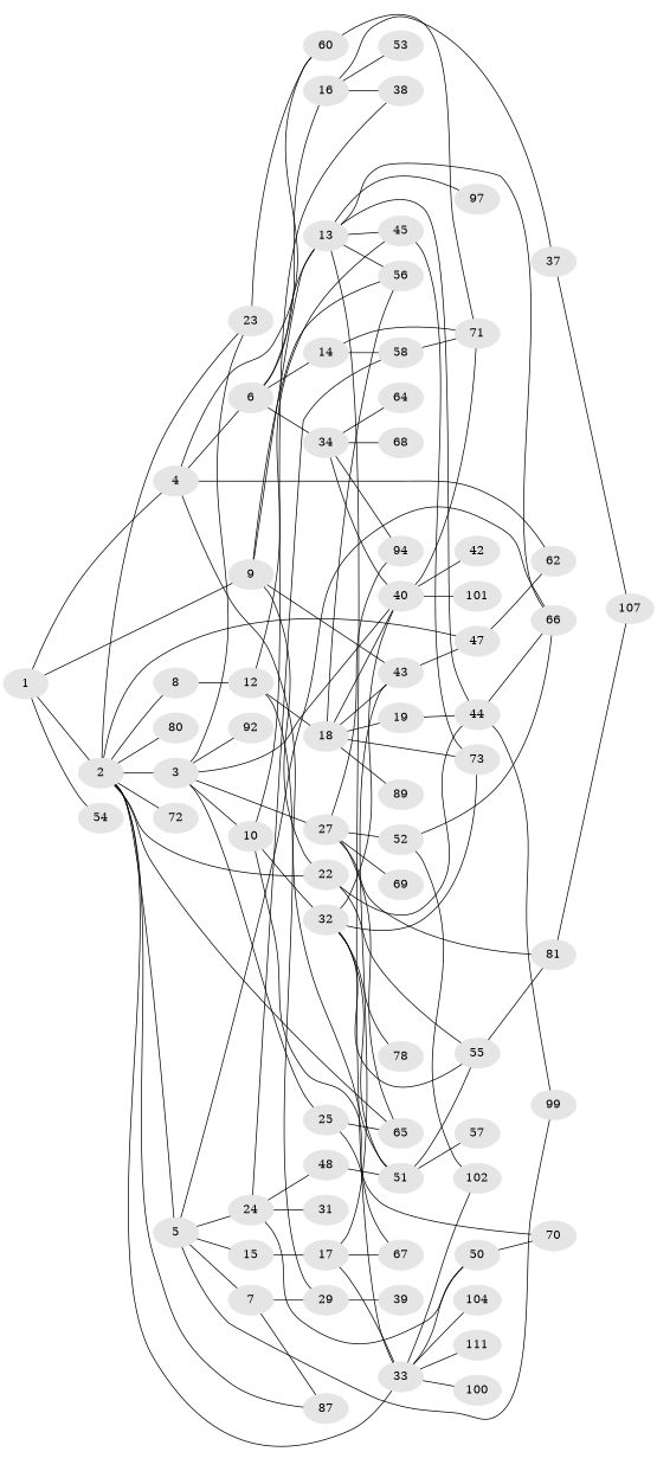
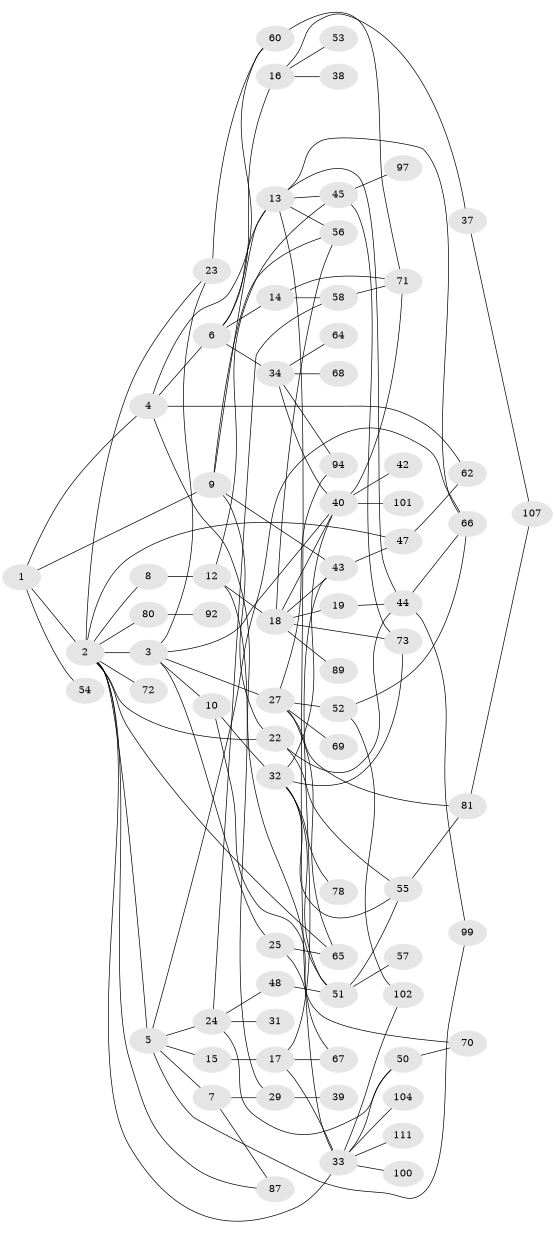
  graph {
    rankdir=LR
    node [color=gray90 style=filled]
    2 [super="+35"]
    3 [super="+75"]
    5 [super="+11"]
    8
    22 [super="+59"]
    23 [super="+110"]
    33 [super="+49"]
    47 [super="+82"]
    65 [super="+86"]
    72
    80
    87
    1
    4 [super="+74"]
    9 [super="+30"]
    54
    6
    51 [super="+77"]
    60
    62
    13 [super="+20"]
    43 [super="+85"]
    56
    10 [super="+98"]
    25 [super="+108"]
    27 [super="+63"]
    40 [super="+76"]
    92
    7
    15
    24 [super="+28"]
    66 [super="+95"]
    99
    12
    44 [super="+83"]
    55 [super="+88"]
    50 [super="+90"]
    100
    102
    104
    111
    32 [super="+61"]
    38 [super="+96"]
    70
    67
    52
    69 [super="+106"]
    81 [super="+105"]
    94
    71 [super="+84"]
    42 [super="+46"]
    101
    14 [super="+21"]
    16 [super="+26"]
    34 [super="+91"]
    57
    29
    17 [super="+93"]
    58
    31
    48
    45
    97
    37
    53
    64
    68
    39
    18 [super="+36"]
    73 [super="+109"]
    78
    19 [super="+41"]
    89
    107
    2 -- 3
    2 -- 5
    2 -- 8
    2 -- 22
    2 -- 23
    2 -- 33
    2 -- 47
    2 -- 65
    2 -- 72
    2 -- 80
    2 -- 87
    3 -- 23
    3 -- 10
    3 -- 25
    3 -- 27
    3 -- 40
-   3 -- 92
+   80 -- 92
    5 -- 7
    5 -- 15
    5 -- 24
    5 -- 66
    5 -- 99
    8 -- 12
    22 -- 44
    22 -- 55
    23 -- 60
    33 -- 50
    33 -- 100
    33 -- 102
    33 -- 104
    33 -- 111
    47 -- 62
    1 -- 2
    1 -- 4
    1 -- 9
    1 -- 54
    4 -- 6
    4 -- 51
    4 -- 60
    4 -- 62
    9 -- 22
    9 -- 13
    9 -- 43
    9 -- 56
    6 -- 13
    6 -- 14
    6 -- 16
    6 -- 34
    51 -- 55
    51 -- 57
    60 -- 71
    13 -- 33
    13 -- 56
    13 -- 66
    13 -- 44
    13 -- 45
-   13 -- 97
+   45 -- 97
    43 -- 47
    10 -- 32
-   10 -- 38
    10 -- 70
    25 -- 65
    25 -- 67
    27 -- 65
    27 -- 52
    27 -- 69 [weight=2]
    27 -- 81
    27 -- 94
    40 -- 71
    40 -- 42
    40 -- 101
    7 -- 87
    7 -- 29
    15 -- 17
    24 -- 50
    24 -- 58
    24 -- 31
    24 -- 48
    12 -- 29
    12 -- 45
    12 -- 18
    44 -- 66
    44 -- 99
    55 -- 81
    50 -- 70
    32 -- 51
    32 -- 40
    32 -- 55
    32 -- 73
    32 -- 78
    52 -- 66
    52 -- 102
    81 -- 107
    14 -- 71
    14 -- 58
    16 -- 38
    16 -- 37
    16 -- 53
    34 -- 40
    34 -- 94
    34 -- 64
    34 -- 68
    29 -- 39
    17 -- 33
    17 -- 43
    17 -- 67
    58 -- 71
    48 -- 51
    45 -- 73
    37 -- 107
    18 -- 43
    18 -- 56
    18 -- 40
    18 -- 73
    18 -- 19
    18 -- 89
    19 -- 44
  }
